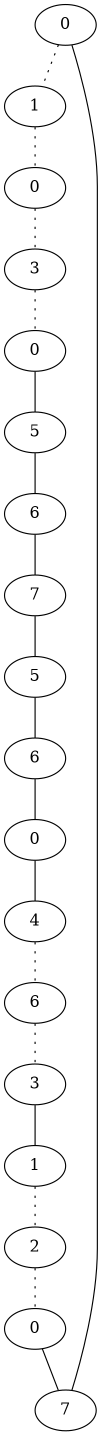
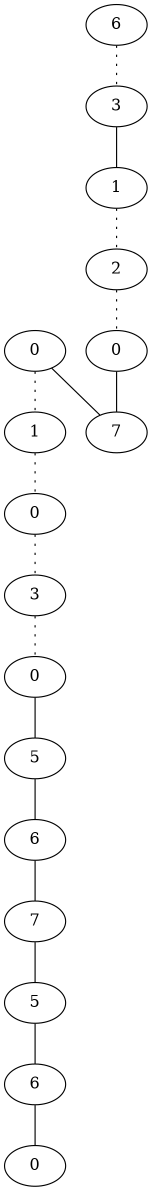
  graph {
    n1 [label=0]
    n2 [label=1]
    n3 [label=7]
    n4 [label=0]
    n5 [label=3]
    n6 [label=0]
    n7 [label=5]
    n8 [label=6]
    n9 [label=7]
    n10 [label=5]
    n11 [label=6]
    n12 [label=0]
-   n13 [label=4]
    n14 [label=6]
    n15 [label=3]
    n16 [label=1]
    n17 [label=2]
    n18 [label=0]
    n1 -- n2 [style=dotted]
    n1 -- n3
    n2 -- n4 [style=dotted]
    n4 -- n5 [style=dotted]
    n5 -- n6 [style=dotted]
    n6 -- n7
    n7 -- n8
    n8 -- n9
    n9 -- n10
    n10 -- n11
    n11 -- n12
-   n12 -- n13
-   n13 -- n14 [style=dotted]
    n14 -- n15 [style=dotted]
    n15 -- n16
    n16 -- n17 [style=dotted]
    n17 -- n18 [style=dotted]
    n18 -- n3
  }
